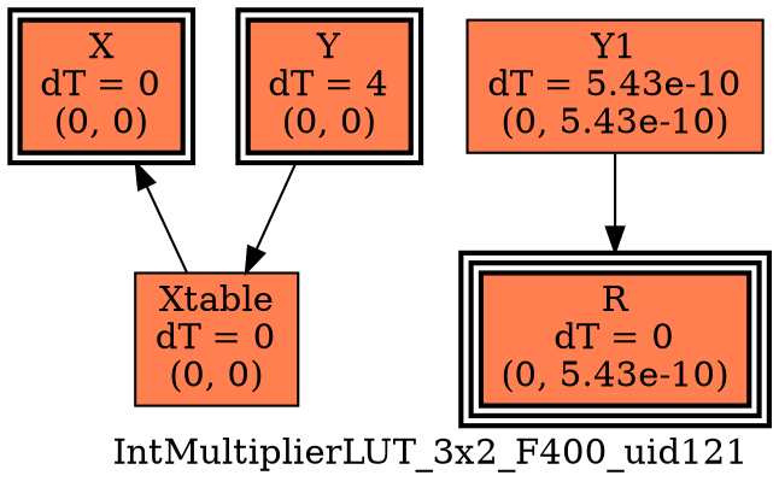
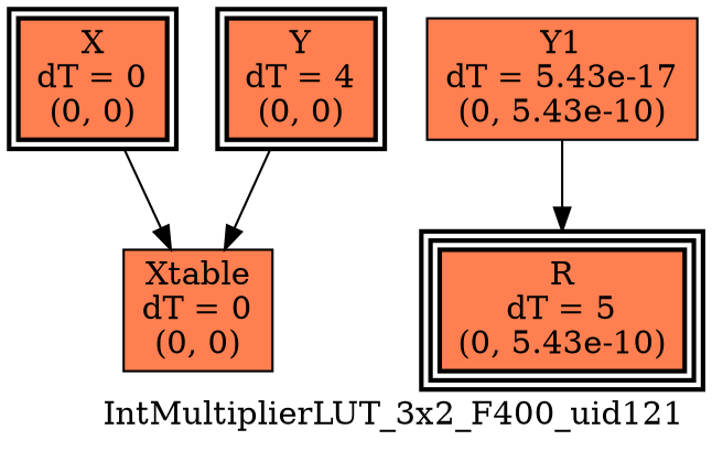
  digraph {
    label=IntMultiplierLUT_3x2_F400_uid121
    labeljust=right
    labelloc=bottom
    nodesep=0.25
    ranksep=0.5
    node [color=black fillcolor=coral peripheries=2 shape=box style="bold, filled"]
    edge [arrowhead=normal arrowsize=1.0 arrowtail=normal color=black dir=forward]
    n1 [label="X\ndT = 0\n(0, 0)"]
    n2 [label="Y\ndT = 4\n(0, 0)"]
-   n3 [label="R\ndT = 0\n(0, 5.43e-10)" peripheries=3]
+   n3 [label="R\ndT = 5\n(0, 5.43e-10)" peripheries=3]
    n4 [label="Xtable\ndT = 0\n(0, 0)" peripheries=1 style=filled]
-   n5 [label="Y1\ndT = 5.43e-10\n(0, 5.43e-10)" peripheries=1 style=filled]
+   n5 [label="Y1\ndT = 5.43e-17\n(0, 5.43e-10)" peripheries=1 style=filled]
    subgraph sub_1 {
      rank=same
      n1
      n2
    }
    subgraph sub_2 {
      rank=same
      n3
    }
-   n4 -> n1
+   n1 -> n4
    n2 -> n4
    n5 -> n3
  }
